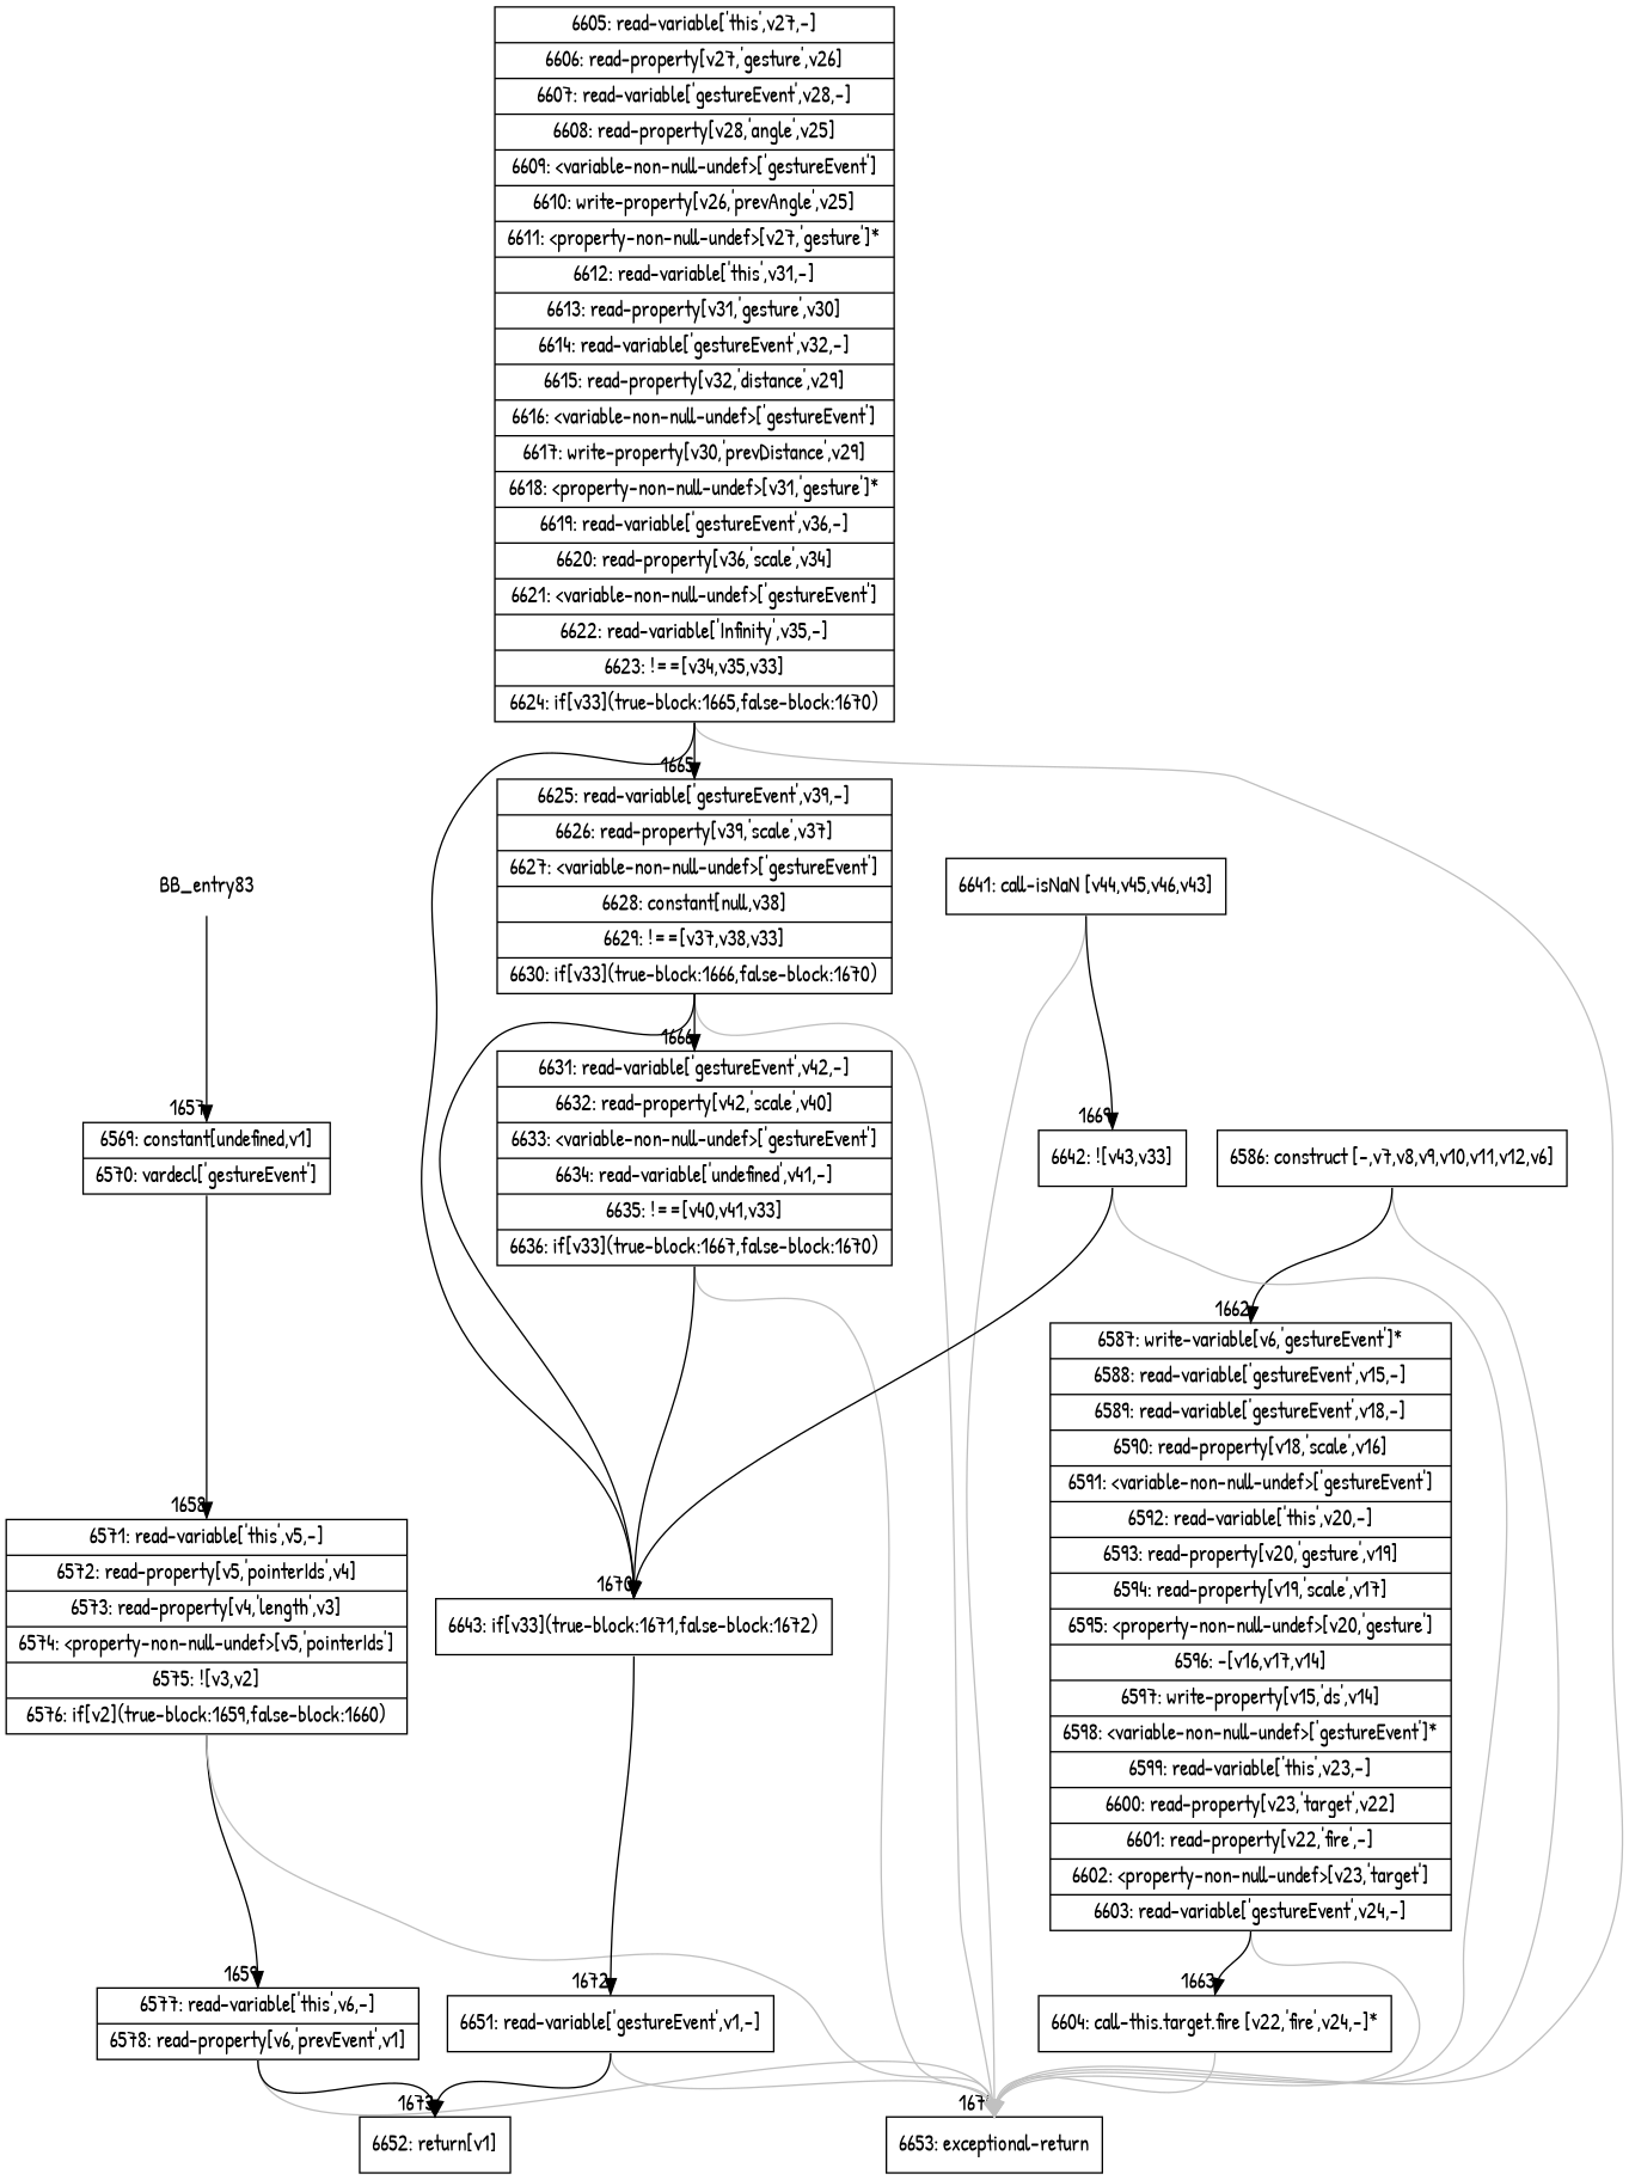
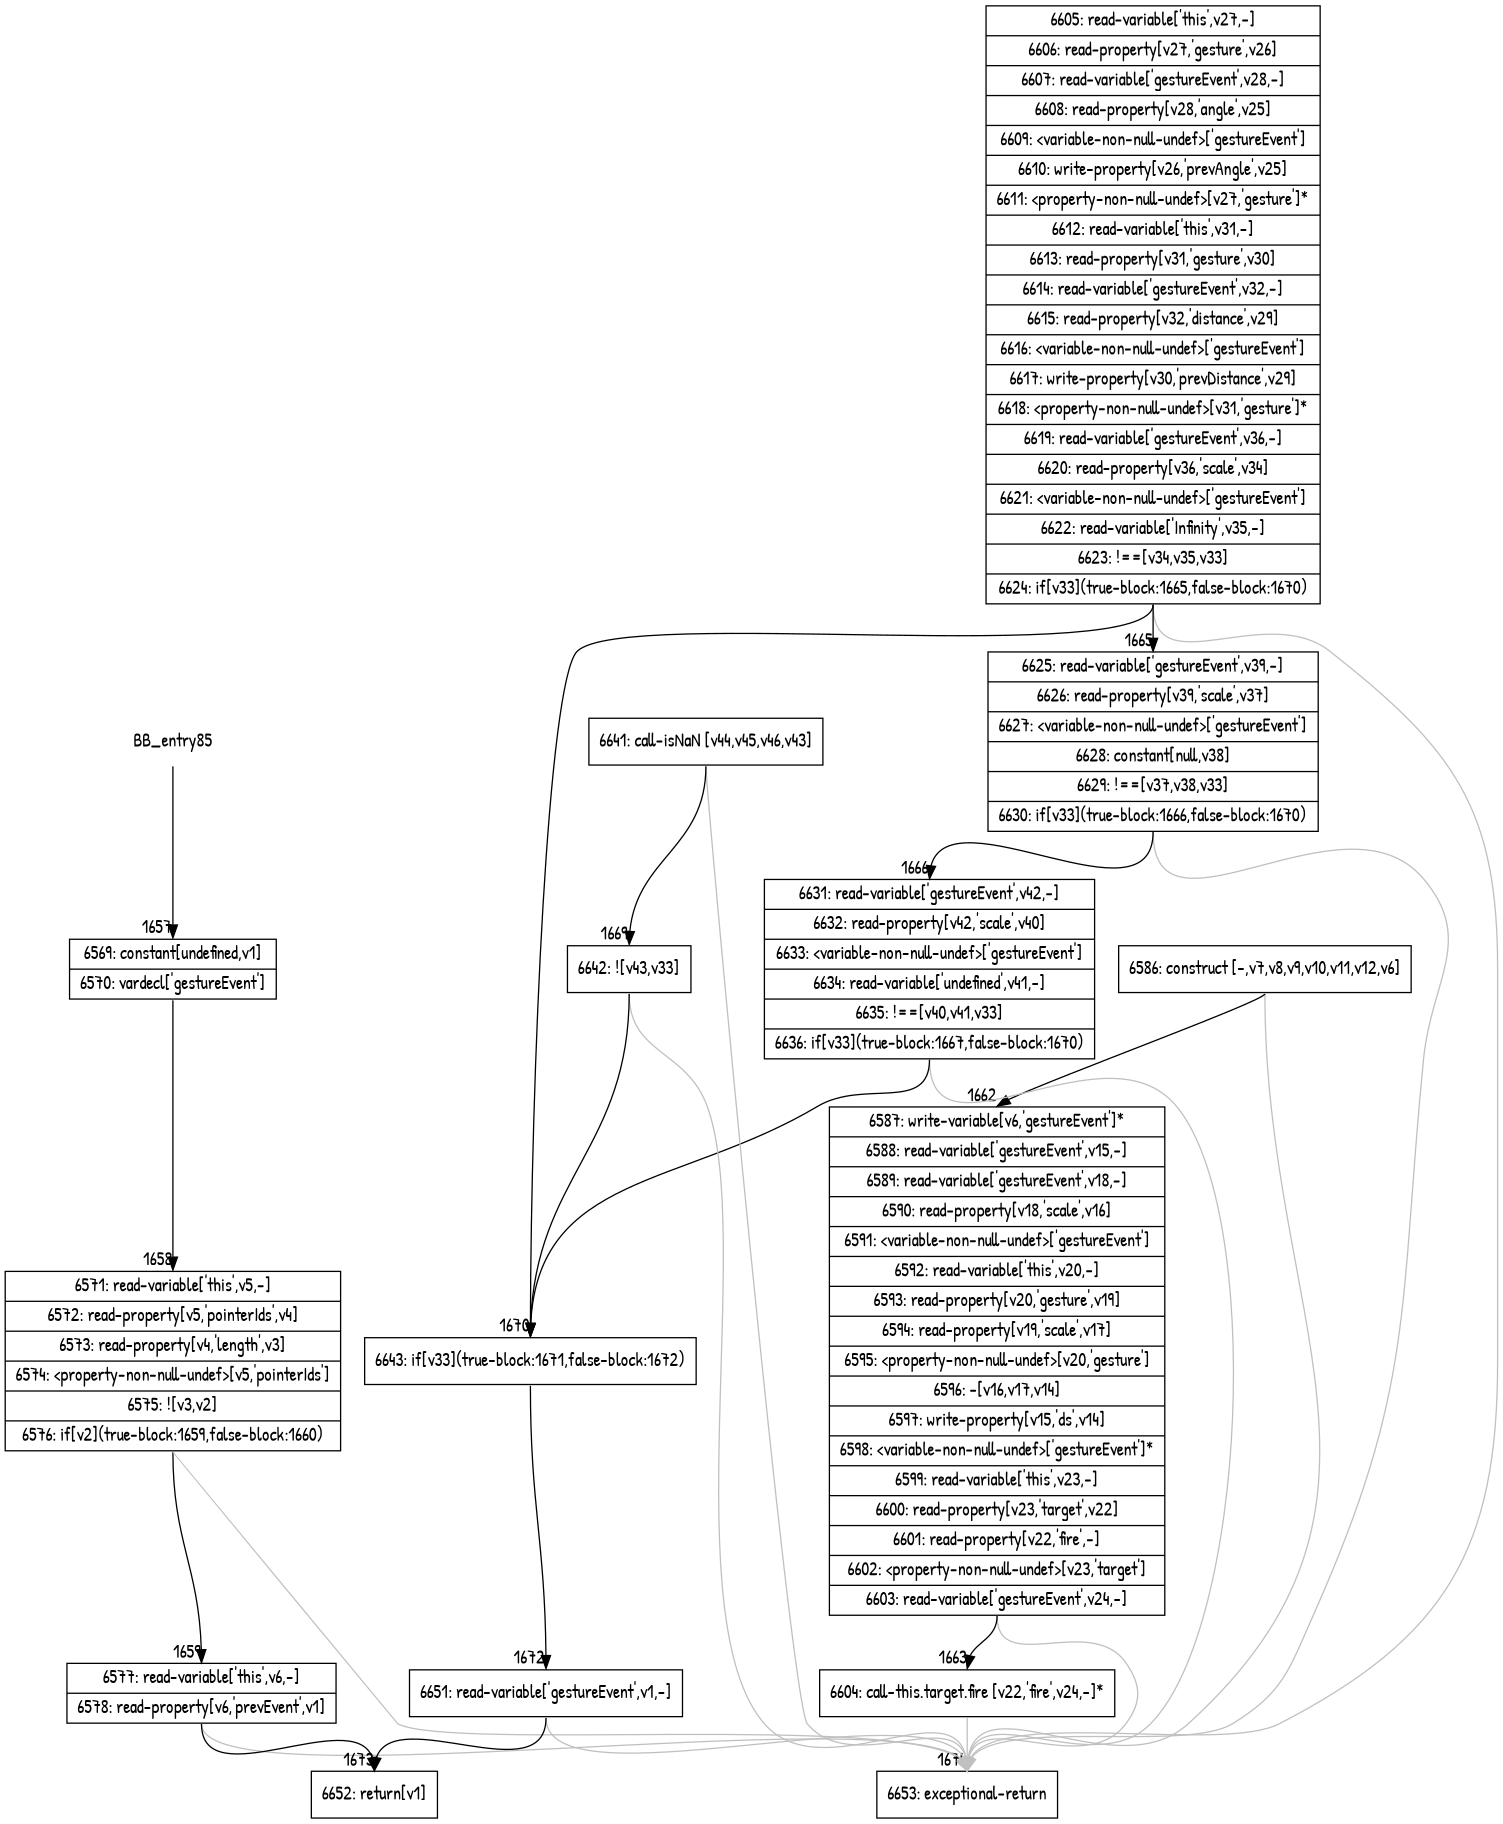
  digraph {
    fontname="Patrick Hand"
    rankdir=TD
    node [fontname="Patrick Hand" shape=record]
    edge [fontname="Patrick Hand" headport=n tailport=s]
-   BB_entry83 [shape=none]
+   BB_entry83 [shape=none label=BB_entry85]
    n2 [label="{6569: constant[undefined,v1]|6570: vardecl['gestureEvent']}"]
    n3 [label="{6571: read-variable['this',v5,-]|6572: read-property[v5,'pointerIds',v4]|6573: read-property[v4,'length',v3]|6574: \<property-non-null-undef\>[v5,'pointerIds']|6575: ![v3,v2]|6576: if[v2](true-block:1659,false-block:1660)}"]
    n4 [label="{6577: read-variable['this',v6,-]|6578: read-property[v6,'prevEvent',v1]}"]
    n5 [label="{6653: exceptional-return}"]
    n6 [label="{6652: return[v1]}"]
    n7 [label="{6586: construct [-,v7,v8,v9,v10,v11,v12,v6]}"]
    n8 [label="{6587: write-variable[v6,'gestureEvent']*|6588: read-variable['gestureEvent',v15,-]|6589: read-variable['gestureEvent',v18,-]|6590: read-property[v18,'scale',v16]|6591: \<variable-non-null-undef\>['gestureEvent']|6592: read-variable['this',v20,-]|6593: read-property[v20,'gesture',v19]|6594: read-property[v19,'scale',v17]|6595: \<property-non-null-undef\>[v20,'gesture']|6596: -[v16,v17,v14]|6597: write-property[v15,'ds',v14]|6598: \<variable-non-null-undef\>['gestureEvent']*|6599: read-variable['this',v23,-]|6600: read-property[v23,'target',v22]|6601: read-property[v22,'fire',-]|6602: \<property-non-null-undef\>[v23,'target']|6603: read-variable['gestureEvent',v24,-]}"]
    n9 [label="{6604: call-this.target.fire [v22,'fire',v24,-]*}"]
    n10 [label="{6605: read-variable['this',v27,-]|6606: read-property[v27,'gesture',v26]|6607: read-variable['gestureEvent',v28,-]|6608: read-property[v28,'angle',v25]|6609: \<variable-non-null-undef\>['gestureEvent']|6610: write-property[v26,'prevAngle',v25]|6611: \<property-non-null-undef\>[v27,'gesture']*|6612: read-variable['this',v31,-]|6613: read-property[v31,'gesture',v30]|6614: read-variable['gestureEvent',v32,-]|6615: read-property[v32,'distance',v29]|6616: \<variable-non-null-undef\>['gestureEvent']|6617: write-property[v30,'prevDistance',v29]|6618: \<property-non-null-undef\>[v31,'gesture']*|6619: read-variable['gestureEvent',v36,-]|6620: read-property[v36,'scale',v34]|6621: \<variable-non-null-undef\>['gestureEvent']|6622: read-variable['Infinity',v35,-]|6623: !==[v34,v35,v33]|6624: if[v33](true-block:1665,false-block:1670)}"]
    n11 [label="{6643: if[v33](true-block:1671,false-block:1672)}"]
    n12 [label="{6625: read-variable['gestureEvent',v39,-]|6626: read-property[v39,'scale',v37]|6627: \<variable-non-null-undef\>['gestureEvent']|6628: constant[null,v38]|6629: !==[v37,v38,v33]|6630: if[v33](true-block:1666,false-block:1670)}"]
    n13 [label="{6651: read-variable['gestureEvent',v1,-]}"]
    n14 [label="{6631: read-variable['gestureEvent',v42,-]|6632: read-property[v42,'scale',v40]|6633: \<variable-non-null-undef\>['gestureEvent']|6634: read-variable['undefined',v41,-]|6635: !==[v40,v41,v33]|6636: if[v33](true-block:1667,false-block:1670)}"]
    n15 [label="{6641: call-isNaN [v44,v45,v46,v43]}"]
    n16 [label="{6642: ![v43,v33]}"]
    BB_entry83 -> n2 [headlabel="    1657"]
    n2 -> n3 [headlabel="      1658"]
    n3 -> n4 [headlabel="      1659"]
    n3 -> n5 [color=gray headlabel="      1674"]
    n4 -> n5 [color=gray]
    n4 -> n6 [headlabel="      1673"]
    n7 -> n5 [color=gray]
    n7 -> n8 [headlabel="      1662"]
    n8 -> n5 [color=gray]
    n8 -> n9 [headlabel="      1663"]
    n9 -> n5 [color=gray]
    n10 -> n5 [color=gray]
    n10 -> n11 [headlabel="      1670"]
    n10 -> n12 [headlabel="      1665"]
    n11 -> n13 [headlabel="      1672"]
    n12 -> n5 [color=gray]
-   n12 -> n11
    n12 -> n14 [headlabel="      1666"]
    n13 -> n5 [color=gray]
    n13 -> n6
    n14 -> n5 [color=gray]
    n14 -> n11
    n15 -> n5 [color=gray]
    n15 -> n16 [headlabel="      1669"]
    n16 -> n5 [color=gray]
    n16 -> n11
  }
